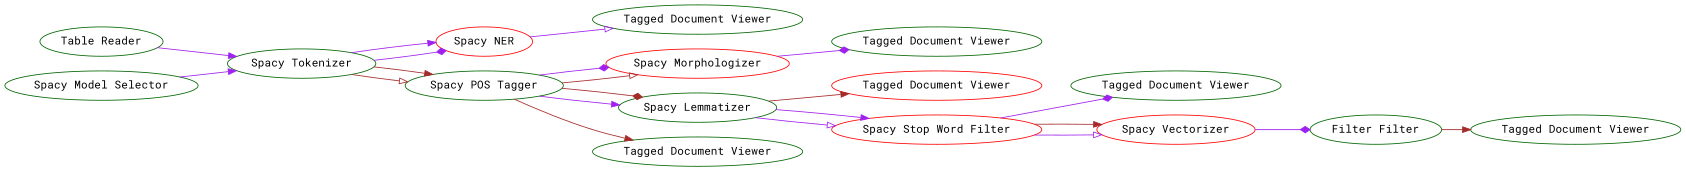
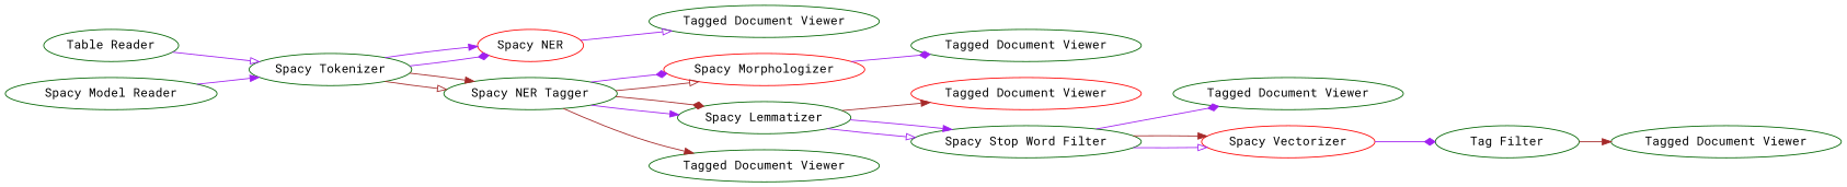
  digraph {
    fontname="Roboto Mono"
    rankdir=LR
    node [color=darkgreen fontname="Roboto Mono"]
    edge [arrowhead=normal color=purple fontname="Roboto Mono"]
    n1 [label="Tagged Document Viewer"]
-   n2 [label="Filter Filter"]
+   n2 [label="Tag Filter"]
    n3 [label="Tagged Document Viewer"]
    n4 [label="Table Reader"]
    n5 [label="Spacy Tokenizer"]
    n6 [color=red label="Spacy NER"]
-   n7 [label="Spacy POS Tagger"]
+   n7 [label="Spacy NER Tagger"]
    n8 [label="Tagged Document Viewer"]
    n9 [color=red label="Tagged Document Viewer"]
-   n10 [label="Spacy Model Selector"]
+   n10 [label="Spacy Model Reader"]
    n11 [color=red label="Spacy Morphologizer"]
    n12 [label="Spacy Lemmatizer"]
    n13 [label="Tagged Document Viewer"]
-   n14 [color=red label="Spacy Stop Word Filter"]
+   n14 [label="Spacy Stop Word Filter"]
    n15 [label="Tagged Document Viewer"]
    n16 [color=red label="Spacy Vectorizer"]
    n2 -> n3 [color=brown]
-   n4 -> n5
+   n4 -> n5 [arrowhead=onormal]
    n5 -> n6 [arrowhead=diamond]
    n5 -> n6
    n5 -> n7 [arrowhead=onormal color=brown]
    n5 -> n7 [color=brown]
    n6 -> n8 [arrowhead=onormal]
    n7 -> n11 [arrowhead=onormal color=brown]
    n7 -> n11 [arrowhead=diamond]
    n7 -> n12
    n7 -> n12 [arrowhead=diamond color=brown]
    n7 -> n13 [color=brown]
    n10 -> n5
    n11 -> n1 [arrowhead=diamond]
    n12 -> n9 [color=brown]
    n12 -> n14 [arrowhead=onormal]
    n12 -> n14
    n14 -> n15 [arrowhead=diamond]
    n14 -> n16 [arrowhead=onormal]
    n14 -> n16 [color=brown]
    n16 -> n2 [arrowhead=diamond]
  }
